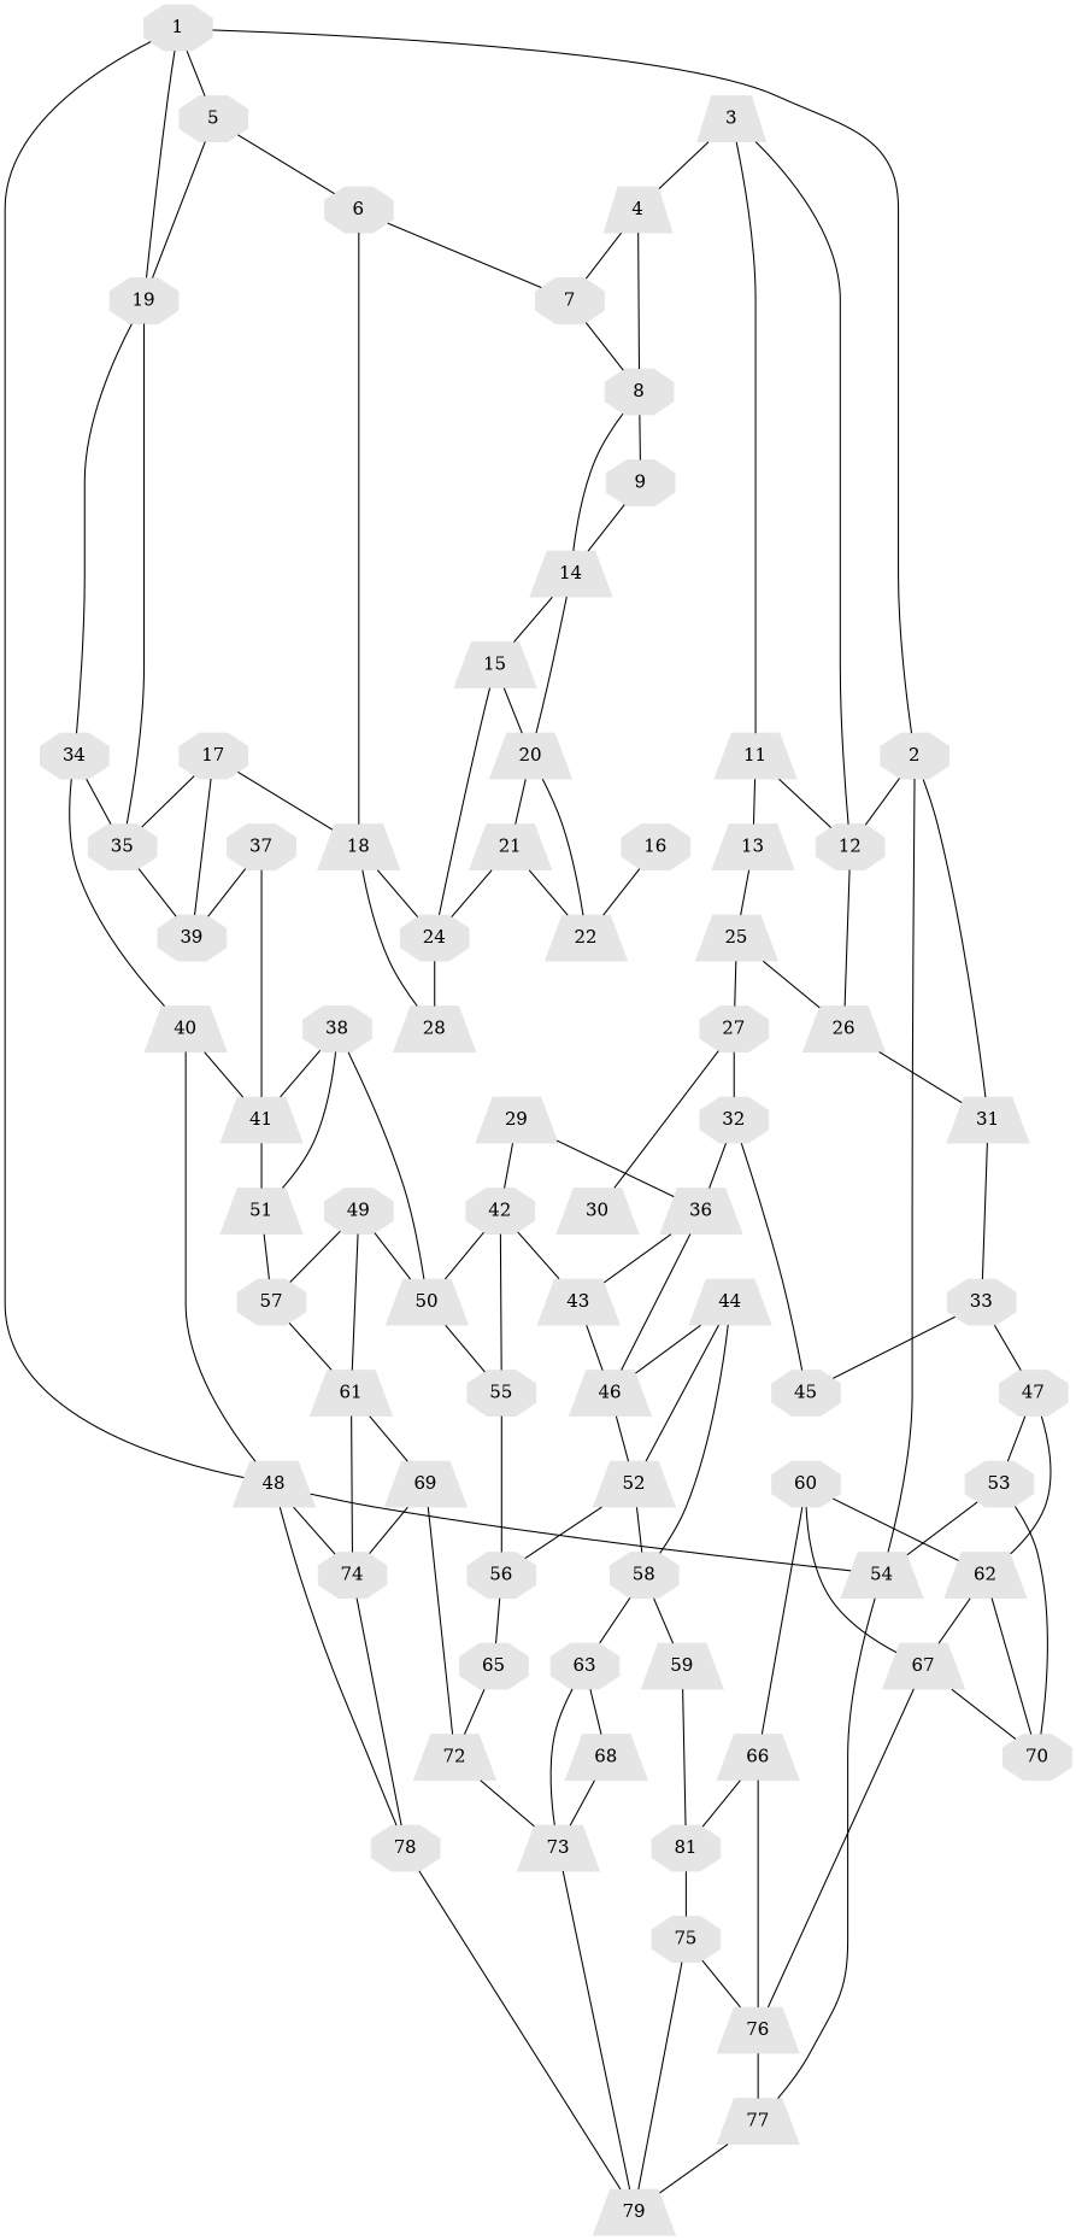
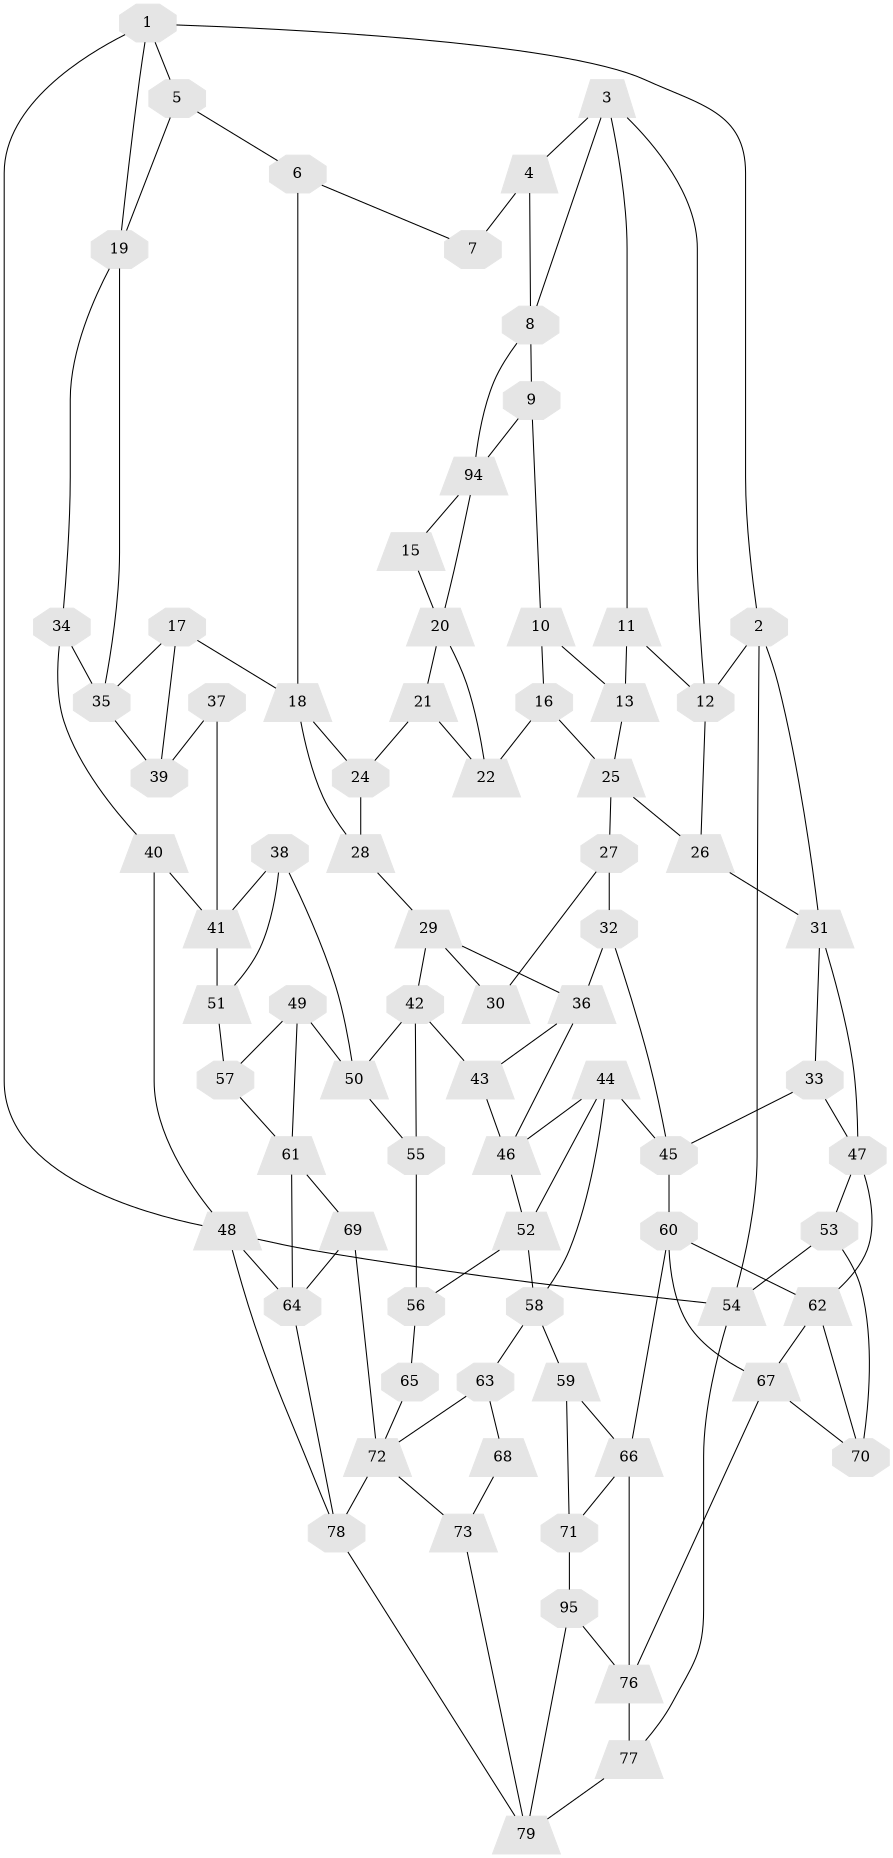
  graph {
    node [color=gray90 shape=trapezium style=filled]
    edge [weight=1.0]
    1 [shape=octagon]
    2 [shape=octagon]
    5 [shape=octagon]
    19 [shape=octagon]
    48
    12 [shape=octagon]
    31
    54
    6 [shape=octagon]
    35 [shape=octagon]
    34 [shape=octagon]
-   74 [shape=octagon]
+   74 [shape=octagon label=64]
    78 [shape=octagon]
    26
    33 [shape=octagon]
    47 [shape=octagon]
    77
    3
    4
    11
    7 [shape=octagon]
    8 [shape=octagon]
    13
    9 [shape=octagon]
-   14
+   14 [label=94]
    18
    24 [shape=octagon]
    28
+   10
    15
    20
    16 [shape=octagon]
    25
    22
    27 [shape=octagon]
    21
    17 [shape=octagon]
    39 [shape=octagon]
    29
    40
    30
    32 [shape=octagon]
    36
    45 [shape=octagon]
    42 [shape=octagon]
    43
    46
    50
    55 [shape=octagon]
    53 [shape=octagon]
    62
    60 [shape=octagon]
    41
    52
    37 [shape=octagon]
    51
    38 [shape=octagon]
    57 [shape=octagon]
    56 [shape=octagon]
    44
    58 [shape=octagon]
    59
    63 [shape=octagon]
    66
    67
    70 [shape=octagon]
    79
    49 [shape=octagon]
    61
    69
    65 [shape=octagon]
    72
-   71 [shape=octagon label=81]
+   71 [shape=octagon]
    68
    73
    76
-   75 [shape=octagon]
+   75 [shape=octagon label=95]
    1 -- 2
    1 -- 5
    1 -- 19
    1 -- 48
    2 -- 12
    2 -- 31
    2 -- 54
    5 -- 19
    5 -- 6
    19 -- 35
    19 -- 34
    48 -- 54
    48 -- 74
    48 -- 78
    12 -- 26
    31 -- 33
+   31 -- 47
    54 -- 77
    6 -- 7
    6 -- 18
    35 -- 39
    34 -- 35
    34 -- 40
    74 -- 78
    78 -- 79
    26 -- 31
    33 -- 47
    33 -- 45
    47 -- 53
    47 -- 62
    77 -- 79
    3 -- 12
    3 -- 4
    3 -- 11
    4 -- 7
    4 -- 8
    11 -- 12
    11 -- 13 [weight=2.0]
-   7 -- 8
+   3 -- 8
    8 -- 9
    8 -- 14
    13 -- 25
    9 -- 14
+   9 -- 10
    14 -- 15
    14 -- 20
    18 -- 24
    18 -- 28
    24 -- 28
-   15 -- 24
+   28 -- 29
+   10 -- 13
+   10 -- 16
    15 -- 20
    20 -- 22
    20 -- 21
+   16 -- 25
    16 -- 22
    25 -- 26
    25 -- 27
    27 -- 30
    27 -- 32
    21 -- 24
    21 -- 22
    17 -- 35
    17 -- 18
    17 -- 39
+   29 -- 30
    29 -- 36
    29 -- 42
    40 -- 48
    40 -- 41
    32 -- 36
    32 -- 45
    36 -- 43
    36 -- 46
+   45 -- 60
    42 -- 43
    42 -- 50
    42 -- 55
    43 -- 46
    46 -- 52
    50 -- 55
    55 -- 56
    53 -- 54
    53 -- 70 [weight=2.0]
    62 -- 67
    62 -- 70
    60 -- 62
    60 -- 66
    60 -- 67
    41 -- 51
    52 -- 56
    52 -- 58
    37 -- 39 [weight=2.0]
    37 -- 41
    51 -- 57 [weight=2.0]
    38 -- 50
    38 -- 41
    38 -- 51
    57 -- 61
    56 -- 65
+   44 -- 45
    44 -- 46
    44 -- 52
    44 -- 58
    58 -- 59
    58 -- 63
+   59 -- 66
    59 -- 71
    63 -- 68
-   63 -- 73
+   63 -- 72
    66 -- 71
    66 -- 76
    67 -- 70
    67 -- 76
    49 -- 50
    49 -- 57
    49 -- 61
    61 -- 74
    61 -- 69
    69 -- 74
    69 -- 72
    65 -- 72
+   72 -- 78
    72 -- 73
    71 -- 75 [weight=2.0]
    68 -- 73
    73 -- 79
    76 -- 77
    75 -- 79
    75 -- 76
  }
